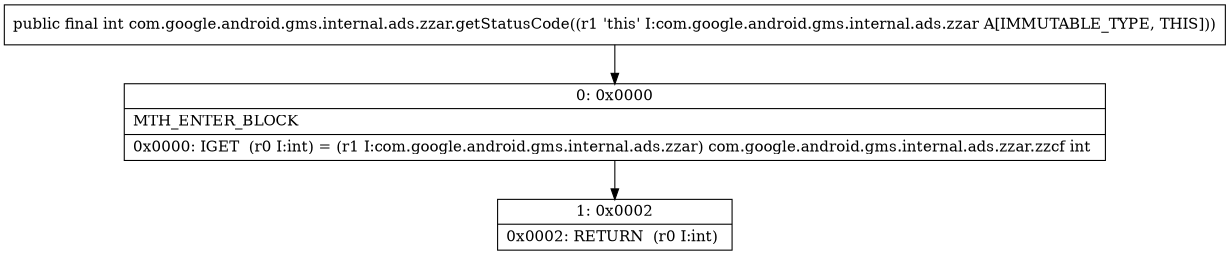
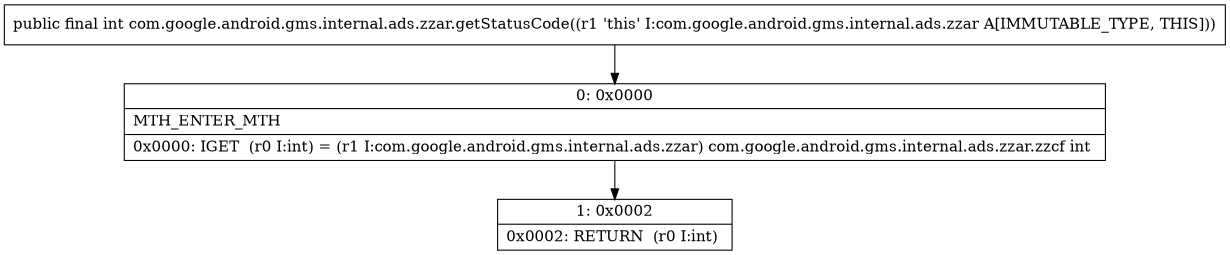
  digraph {
    fontname="DejaVu Serif"
    node [shape=record fontname="DejaVu Serif"]
    edge [fontname="DejaVu Serif"]
-   n1 [label="{0\:\ 0x0000|MTH_ENTER_BLOCK\l|0x0000: IGET  (r0 I:int) = (r1 I:com.google.android.gms.internal.ads.zzar) com.google.android.gms.internal.ads.zzar.zzcf int \l}"]
+   n1 [label="{0\:\ 0x0000|MTH_ENTER_MTH\l|0x0000: IGET  (r0 I:int) = (r1 I:com.google.android.gms.internal.ads.zzar) com.google.android.gms.internal.ads.zzar.zzcf int \l}"]
    n2 [label="{1\:\ 0x0002|0x0002: RETURN  (r0 I:int) \l}"]
    n3 [label="{public final int com.google.android.gms.internal.ads.zzar.getStatusCode((r1 'this' I:com.google.android.gms.internal.ads.zzar A[IMMUTABLE_TYPE, THIS])) }"]
    n1 -> n2
    n3 -> n1
  }
